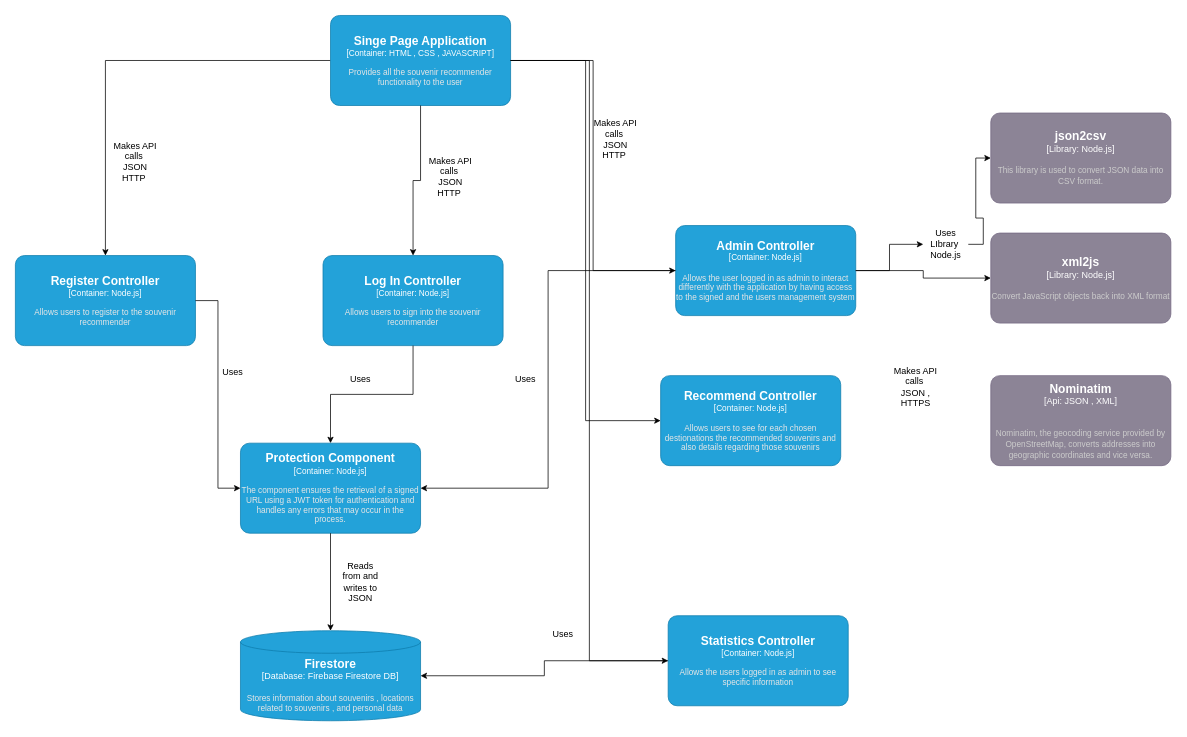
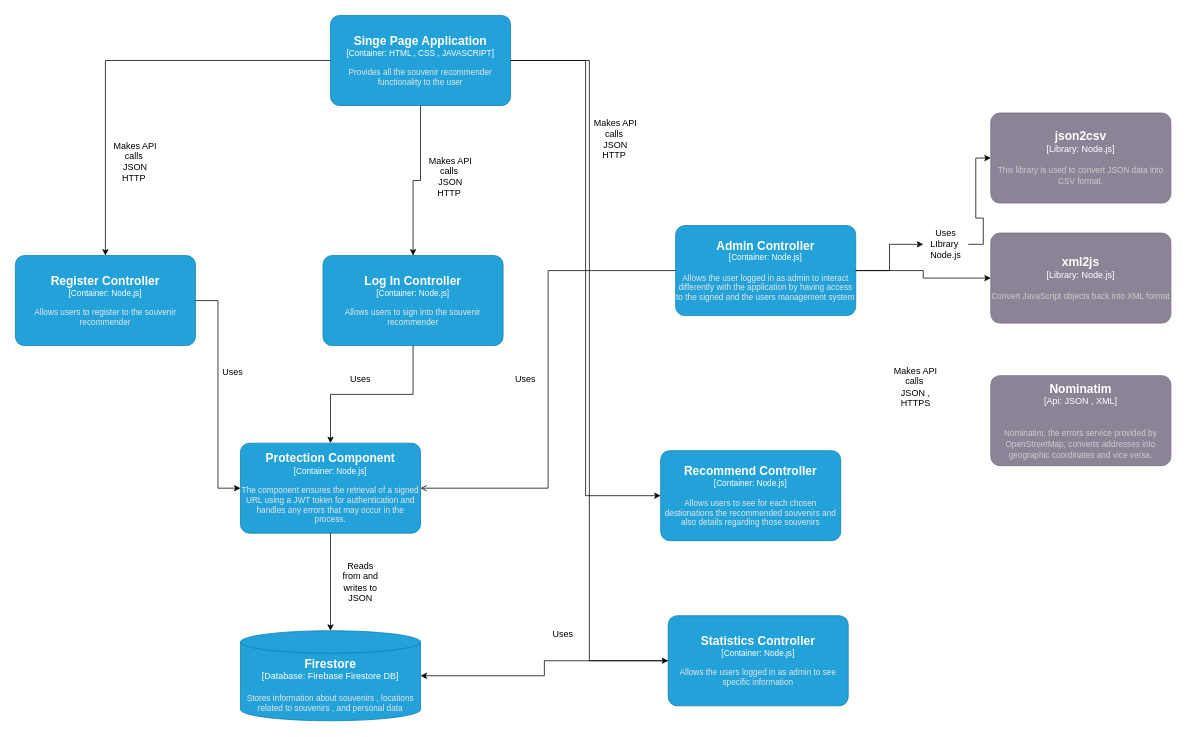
  <mxCell id="0" />
  <mxCell id="1" parent="0" />
  <mxCell id="2" style="edgeStyle=orthogonalEdgeStyle;rounded=0;orthogonalLoop=1;jettySize=auto;html=1;" edge="1" parent="1" source="3" target="4"><mxGeometry relative="1" as="geometry" /></mxCell>
  <mxCell id="3" value="&lt;font style=&quot;font-size: 16px&quot;&gt;&lt;b&gt;Singe Page Application&lt;/b&gt;&lt;/font&gt;&lt;div&gt;[Container: HTML , CSS , JAVASCRIPT]&lt;/div&gt;&lt;br&gt;&lt;div&gt;&lt;font style=&quot;font-size: 11px&quot;&gt;&lt;font color=&quot;#E6E6E6&quot;&gt;Provides all the souvenir recommender functionality to the user &lt;/font&gt;&lt;/div&gt;" style="rounded=1;whiteSpace=wrap;html=1;fontSize=11;labelBackgroundColor=none;fillColor=#23A2D9;fontColor=#ffffff;align=center;arcSize=10;strokeColor=#0E7DAD;metaEdit=1;resizable=0;points=[[0.25,0,0],[0.5,0,0],[0.75,0,0],[1,0.25,0],[1,0.5,0],[1,0.75,0],[0.75,1,0],[0.5,1,0],[0.25,1,0],[0,0.75,0],[0,0.5,0],[0,0.25,0]];" parent="1" vertex="1"><mxGeometry x="440" y="20" width="240" height="120" as="geometry" /></mxCell>
  <mxCell id="4" value="&lt;font style=&quot;font-size: 16px&quot;&gt;&lt;b&gt;Register Controller&lt;/b&gt;&lt;/font&gt;&lt;div&gt;[Container: Node.js]&lt;/div&gt;&lt;br&gt;&lt;div&gt;&lt;font style=&quot;font-size: 11px&quot;&gt;&lt;font color=&quot;#E6E6E6&quot;&gt;Allows users to register to the souvenir recommender&lt;/font&gt;&lt;/div&gt;" style="rounded=1;whiteSpace=wrap;html=1;fontSize=11;labelBackgroundColor=none;fillColor=#23A2D9;fontColor=#ffffff;align=center;arcSize=10;strokeColor=#0E7DAD;metaEdit=1;resizable=0;points=[[0.25,0,0],[0.5,0,0],[0.75,0,0],[1,0.25,0],[1,0.5,0],[1,0.75,0],[0.75,1,0],[0.5,1,0],[0.25,1,0],[0,0.75,0],[0,0.5,0],[0,0.25,0]];" parent="1" vertex="1"><mxGeometry x="20" y="340" width="240" height="120" as="geometry" /></mxCell>
  <mxCell id="5" value="&lt;font style=&quot;font-size: 16px&quot;&gt;&lt;b&gt;Log In Controller&lt;/b&gt;&lt;/font&gt;&lt;div&gt;[Container: Node.js]&lt;/div&gt;&lt;br&gt;&lt;div&gt;&lt;font style=&quot;font-size: 11px&quot;&gt;&lt;font color=&quot;#E6E6E6&quot;&gt;Allows users to sign into the souvenir recommender&lt;/font&gt;&lt;/div&gt;" style="rounded=1;whiteSpace=wrap;html=1;fontSize=11;labelBackgroundColor=none;fillColor=#23A2D9;fontColor=#ffffff;align=center;arcSize=10;strokeColor=#0E7DAD;metaEdit=1;resizable=0;points=[[0.25,0,0],[0.5,0,0],[0.75,0,0],[1,0.25,0],[1,0.5,0],[1,0.75,0],[0.75,1,0],[0.5,1,0],[0.25,1,0],[0,0.75,0],[0,0.5,0],[0,0.25,0]];" parent="1" vertex="1"><mxGeometry x="430" y="340" width="240" height="120" as="geometry" /></mxCell>
- <mxCell id="6" value="&lt;font style=&quot;font-size: 16px&quot;&gt;&lt;b&gt;Recommend Controller&lt;/b&gt;&lt;/font&gt;&lt;div&gt;[Container: Node.js]&lt;/div&gt;&lt;br&gt;&lt;div&gt;&lt;font style=&quot;font-size: 11px&quot;&gt;&lt;font color=&quot;#E6E6E6&quot;&gt;Allows users to see for each chosen destionations the recommended souvenirs and also details regarding those souvenirs&lt;/font&gt;&lt;/div&gt;" style="rounded=1;whiteSpace=wrap;html=1;fontSize=11;labelBackgroundColor=none;fillColor=#23A2D9;fontColor=#ffffff;align=center;arcSize=10;strokeColor=#0E7DAD;metaEdit=1;resizable=0;points=[[0.25,0,0],[0.5,0,0],[0.75,0,0],[1,0.25,0],[1,0.5,0],[1,0.75,0],[0.75,1,0],[0.5,1,0],[0.25,1,0],[0,0.75,0],[0,0.5,0],[0,0.25,0]];" parent="1" vertex="1"><mxGeometry x="880" y="500" width="240" height="120" as="geometry" /></mxCell>
+ <mxCell id="6" value="&lt;font style=&quot;font-size: 16px&quot;&gt;&lt;b&gt;Recommend Controller&lt;/b&gt;&lt;/font&gt;&lt;div&gt;[Container: Node.js]&lt;/div&gt;&lt;br&gt;&lt;div&gt;&lt;font style=&quot;font-size: 11px&quot;&gt;&lt;font color=&quot;#E6E6E6&quot;&gt;Allows users to see for each chosen destionations the recommended souvenirs and also details regarding those souvenirs&lt;/font&gt;&lt;/div&gt;" style="rounded=1;whiteSpace=wrap;html=1;fontSize=11;labelBackgroundColor=none;fillColor=#23A2D9;fontColor=#ffffff;align=center;arcSize=10;strokeColor=#0E7DAD;metaEdit=1;resizable=0;points=[[0.25,0,0],[0.5,0,0],[0.75,0,0],[1,0.25,0],[1,0.5,0],[1,0.75,0],[0.75,1,0],[0.5,1,0],[0.25,1,0],[0,0.75,0],[0,0.5,0],[0,0.25,0]];" parent="1" vertex="1"><mxGeometry x="880" y="600" width="240" height="120" as="geometry" /></mxCell>
  <mxCell id="7" value="&lt;font style=&quot;font-size: 16px&quot;&gt;&lt;b&gt;Admin Controller&lt;/b&gt;&lt;/font&gt;&lt;div&gt;[Container: Node.js]&lt;/div&gt;&lt;br&gt;&lt;div&gt;&lt;font style=&quot;font-size: 11px&quot;&gt;&lt;font color=&quot;#E6E6E6&quot;&gt;Allows the user logged in as admin to interact differently with the application by having access to the signed and the users management system&lt;/font&gt;&lt;/div&gt;" style="rounded=1;whiteSpace=wrap;html=1;fontSize=11;labelBackgroundColor=none;fillColor=#23A2D9;fontColor=#ffffff;align=center;arcSize=10;strokeColor=#0E7DAD;metaEdit=1;resizable=0;points=[[0.25,0,0],[0.5,0,0],[0.75,0,0],[1,0.25,0],[1,0.5,0],[1,0.75,0],[0.75,1,0],[0.5,1,0],[0.25,1,0],[0,0.75,0],[0,0.5,0],[0,0.25,0]];" vertex="1" parent="1"><mxGeometry x="900" y="300" width="240" height="120" as="geometry" /></mxCell>
  <mxCell id="8" style="edgeStyle=orthogonalEdgeStyle;rounded=0;orthogonalLoop=1;jettySize=auto;html=1;" edge="1" parent="1" source="9" target="12"><mxGeometry relative="1" as="geometry" /></mxCell>
  <mxCell id="9" value="&lt;font style=&quot;font-size: 16px&quot;&gt;&lt;b&gt;Statistics Controller&lt;/b&gt;&lt;/font&gt;&lt;div&gt;[Container: Node.js]&lt;/div&gt;&lt;br&gt;&lt;div&gt;&lt;font style=&quot;font-size: 11px&quot;&gt;&lt;font color=&quot;#E6E6E6&quot;&gt;Allows the users logged in as admin to see specific information&lt;/font&gt;&lt;/div&gt;" style="rounded=1;whiteSpace=wrap;html=1;fontSize=11;labelBackgroundColor=none;fillColor=#23A2D9;fontColor=#ffffff;align=center;arcSize=10;strokeColor=#0E7DAD;metaEdit=1;resizable=0;points=[[0.25,0,0],[0.5,0,0],[0.75,0,0],[1,0.25,0],[1,0.5,0],[1,0.75,0],[0.75,1,0],[0.5,1,0],[0.25,1,0],[0,0.75,0],[0,0.5,0],[0,0.25,0]];" vertex="1" parent="1"><mxGeometry x="890" y="820" width="240" height="120" as="geometry" /></mxCell>
  <mxCell id="10" value="&lt;font style=&quot;font-size: 16px&quot;&gt;&lt;b&gt;Protection Component&lt;/b&gt;&lt;/font&gt;&lt;div&gt;[Container: Node.js]&lt;/div&gt;&lt;br&gt;&lt;div&gt;&lt;font style=&quot;font-size: 11px&quot;&gt;&lt;font color=&quot;#E6E6E6&quot;&gt;The component ensures the retrieval of a signed URL using a JWT token for authentication and handles any errors that may occur in the process.&lt;/font&gt;&lt;/div&gt;" style="rounded=1;whiteSpace=wrap;html=1;fontSize=11;labelBackgroundColor=none;fillColor=#23A2D9;fontColor=#ffffff;align=center;arcSize=10;strokeColor=#0E7DAD;metaEdit=1;resizable=0;points=[[0.25,0,0],[0.5,0,0],[0.75,0,0],[1,0.25,0],[1,0.5,0],[1,0.75,0],[0.75,1,0],[0.5,1,0],[0.25,1,0],[0,0.75,0],[0,0.5,0],[0,0.25,0]];" vertex="1" parent="1"><mxGeometry x="320" y="590" width="240" height="120" as="geometry" /></mxCell>
  <mxCell id="11" style="edgeStyle=orthogonalEdgeStyle;rounded=0;orthogonalLoop=1;jettySize=auto;html=1;entryX=0.5;entryY=0;entryDx=0;entryDy=0;entryPerimeter=0;" edge="1" parent="1" source="3" target="5"><mxGeometry relative="1" as="geometry" /></mxCell>
  <mxCell id="12" value="&lt;font style=&quot;font-size: 16px&quot;&gt;&lt;b&gt;Firestore&lt;/b&gt;&lt;/font&gt;&lt;div&gt;[Database:&amp;nbsp;Firebase Firestore DB]&lt;/div&gt;&lt;br&gt;&lt;div&gt;&lt;font style=&quot;font-size: 11px&quot;&gt;&lt;font color=&quot;#E6E6E6&quot;&gt;Stores information about souvenirs , locations related to souvenirs , and personal data&lt;/font&gt;&lt;/div&gt;" style="shape=cylinder3;size=15;whiteSpace=wrap;html=1;boundedLbl=1;rounded=0;labelBackgroundColor=none;fillColor=#23A2D9;fontSize=12;fontColor=#ffffff;align=center;strokeColor=#0E7DAD;metaEdit=1;points=[[0.5,0,0],[1,0.25,0],[1,0.5,0],[1,0.75,0],[0.5,1,0],[0,0.75,0],[0,0.5,0],[0,0.25,0]];resizable=0;" vertex="1" parent="1"><mxGeometry x="320" y="840" width="240" height="120" as="geometry" /></mxCell>
  <mxCell id="13" style="edgeStyle=orthogonalEdgeStyle;rounded=0;orthogonalLoop=1;jettySize=auto;html=1;exitX=1;exitY=0.5;exitDx=0;exitDy=0;exitPerimeter=0;entryX=0;entryY=0.5;entryDx=0;entryDy=0;entryPerimeter=0;" edge="1" parent="1" source="3" target="9"><mxGeometry relative="1" as="geometry" /></mxCell>
- <mxCell id="14" style="edgeStyle=orthogonalEdgeStyle;rounded=0;orthogonalLoop=1;jettySize=auto;html=1;entryX=0;entryY=0.5;entryDx=0;entryDy=0;entryPerimeter=0;" edge="1" parent="1" source="3" target="7"><mxGeometry relative="1" as="geometry" /></mxCell>
  <mxCell id="15" style="edgeStyle=orthogonalEdgeStyle;rounded=0;orthogonalLoop=1;jettySize=auto;html=1;entryX=0;entryY=0.5;entryDx=0;entryDy=0;entryPerimeter=0;" edge="1" parent="1" source="3" target="6"><mxGeometry relative="1" as="geometry" /></mxCell>
  <mxCell id="16" style="edgeStyle=orthogonalEdgeStyle;rounded=0;orthogonalLoop=1;jettySize=auto;html=1;entryX=0;entryY=0.5;entryDx=0;entryDy=0;entryPerimeter=0;" edge="1" parent="1" source="4" target="10"><mxGeometry relative="1" as="geometry" /></mxCell>
  <mxCell id="17" style="edgeStyle=orthogonalEdgeStyle;rounded=0;orthogonalLoop=1;jettySize=auto;html=1;entryX=0.5;entryY=0;entryDx=0;entryDy=0;entryPerimeter=0;" edge="1" parent="1" source="5" target="10"><mxGeometry relative="1" as="geometry" /></mxCell>
  <mxCell id="18" style="edgeStyle=orthogonalEdgeStyle;rounded=0;orthogonalLoop=1;jettySize=auto;html=1;entryX=0.5;entryY=0;entryDx=0;entryDy=0;entryPerimeter=0;" edge="1" parent="1" source="10" target="12"><mxGeometry relative="1" as="geometry" /></mxCell>
- <mxCell id="19" value="&lt;font style=&quot;font-size: 16px&quot;&gt;&lt;b&gt;Nominatim&lt;/b&gt;&lt;/font&gt;&lt;div&gt;[Api: JSON , XML]&lt;/div&gt;&lt;br&gt;&lt;div&gt;&lt;font style=&quot;font-size: 11px&quot;&gt;&lt;font color=&quot;#cccccc&quot;&gt;&#10;Nominatim, the geocoding service provided by OpenStreetMap, converts addresses into geographic coordinates and vice versa.&#10;&lt;/font&gt;&lt;/div&gt;" style="rounded=1;whiteSpace=wrap;html=1;labelBackgroundColor=none;fillColor=#8C8496;fontColor=#ffffff;align=center;arcSize=10;strokeColor=#736782;metaEdit=1;resizable=0;points=[[0.25,0,0],[0.5,0,0],[0.75,0,0],[1,0.25,0],[1,0.5,0],[1,0.75,0],[0.75,1,0],[0.5,1,0],[0.25,1,0],[0,0.75,0],[0,0.5,0],[0,0.25,0]];" vertex="1" parent="1"><mxGeometry x="1320" y="500" width="240" height="120" as="geometry" /></mxCell>
+ <mxCell id="19" value="&lt;font style=&quot;font-size: 16px&quot;&gt;&lt;b&gt;Nominatim&lt;/b&gt;&lt;/font&gt;&lt;div&gt;[Api: JSON , XML]&lt;/div&gt;&lt;br&gt;&lt;div&gt;&lt;font style=&quot;font-size: 11px&quot;&gt;&lt;font color=&quot;#cccccc&quot;&gt;&#10;Nominatim, the errors service provided by OpenStreetMap, converts addresses into geographic coordinates and vice versa.&#10;&lt;/font&gt;&lt;/div&gt;" style="rounded=1;whiteSpace=wrap;html=1;labelBackgroundColor=none;fillColor=#8C8496;fontColor=#ffffff;align=center;arcSize=10;strokeColor=#736782;metaEdit=1;resizable=0;points=[[0.25,0,0],[0.5,0,0],[0.75,0,0],[1,0.25,0],[1,0.5,0],[1,0.75,0],[0.75,1,0],[0.5,1,0],[0.25,1,0],[0,0.75,0],[0,0.5,0],[0,0.25,0]];" vertex="1" parent="1"><mxGeometry x="1320" y="500" width="240" height="120" as="geometry" /></mxCell>
  <mxCell id="20" value="Makes API calls&amp;nbsp;&lt;div&gt;JSON HTTP&amp;nbsp;&lt;/div&gt;" style="text;html=1;align=center;verticalAlign=middle;whiteSpace=wrap;rounded=0;" vertex="1" parent="1"><mxGeometry x="150" y="200" width="60" height="30" as="geometry" /></mxCell>
  <mxCell id="21" value="Makes API calls&amp;nbsp;&lt;div&gt;JSON HTTP&amp;nbsp;&lt;/div&gt;" style="text;html=1;align=center;verticalAlign=middle;whiteSpace=wrap;rounded=0;" vertex="1" parent="1"><mxGeometry x="570" y="220" width="60" height="30" as="geometry" /></mxCell>
- <mxCell id="22" style="edgeStyle=orthogonalEdgeStyle;rounded=0;orthogonalLoop=1;jettySize=auto;html=1;exitX=0;exitY=0.5;exitDx=0;exitDy=0;exitPerimeter=0;entryX=1;entryY=0.5;entryDx=0;entryDy=0;entryPerimeter=0;" edge="1" parent="1" source="7" target="10"><mxGeometry relative="1" as="geometry" /></mxCell>
+ <mxCell id="22" style="edgeStyle=orthogonalEdgeStyle;rounded=0;orthogonalLoop=1;jettySize=auto;html=1;exitX=0;exitY=0.5;exitDx=0;exitDy=0;exitPerimeter=0;entryX=1;entryY=0.5;entryDx=0;entryDy=0;entryPerimeter=0;endArrow=open;" edge="1" parent="1" source="7" target="10"><mxGeometry relative="1" as="geometry" /></mxCell>
  <mxCell id="23" value="Makes API calls&amp;nbsp;&lt;div&gt;JSON HTTP&amp;nbsp;&lt;/div&gt;" style="text;html=1;align=center;verticalAlign=middle;whiteSpace=wrap;rounded=0;" vertex="1" parent="1"><mxGeometry x="790" y="170" width="60" height="30" as="geometry" /></mxCell>
  <mxCell id="24" value="Reads from and writes to JSON" style="text;html=1;align=center;verticalAlign=middle;whiteSpace=wrap;rounded=0;" vertex="1" parent="1"><mxGeometry x="450" y="760" width="60" height="30" as="geometry" /></mxCell>
  <mxCell id="25" value="Makes API calls&amp;nbsp;&lt;div&gt;JSON , HTTPS&lt;/div&gt;" style="text;html=1;align=center;verticalAlign=middle;whiteSpace=wrap;rounded=0;" vertex="1" parent="1"><mxGeometry x="1190" y="500" width="60" height="30" as="geometry" /></mxCell>
  <mxCell id="26" value="&lt;font style=&quot;font-size: 16px&quot;&gt;&lt;b&gt;json2csv&lt;/b&gt;&lt;/font&gt;&lt;div&gt;[Library: Node.js]&lt;/div&gt;&lt;br&gt;&lt;div&gt;&lt;font style=&quot;font-size: 11px&quot;&gt;&lt;font color=&quot;#cccccc&quot;&gt;This library is used to convert JSON data into CSV format.&lt;/font&gt;&lt;/div&gt;" style="rounded=1;whiteSpace=wrap;html=1;labelBackgroundColor=none;fillColor=#8C8496;fontColor=#ffffff;align=center;arcSize=10;strokeColor=#736782;metaEdit=1;resizable=0;points=[[0.25,0,0],[0.5,0,0],[0.75,0,0],[1,0.25,0],[1,0.5,0],[1,0.75,0],[0.75,1,0],[0.5,1,0],[0.25,1,0],[0,0.75,0],[0,0.5,0],[0,0.25,0]];" vertex="1" parent="1"><mxGeometry x="1320" y="150" width="240" height="120" as="geometry" /></mxCell>
  <mxCell id="27" value="&lt;font style=&quot;font-size: 16px&quot;&gt;&lt;b&gt;xml2js&lt;/b&gt;&lt;/font&gt;&lt;div&gt;[Library: Node.js]&lt;/div&gt;&lt;br&gt;&lt;div&gt;&lt;font style=&quot;font-size: 11px&quot;&gt;&lt;font color=&quot;#cccccc&quot;&gt;Convert JavaScript objects back into XML format&lt;/font&gt;&lt;/div&gt;" style="rounded=1;whiteSpace=wrap;html=1;labelBackgroundColor=none;fillColor=#8C8496;fontColor=#ffffff;align=center;arcSize=10;strokeColor=#736782;metaEdit=1;resizable=0;points=[[0.25,0,0],[0.5,0,0],[0.75,0,0],[1,0.25,0],[1,0.5,0],[1,0.75,0],[0.75,1,0],[0.5,1,0],[0.25,1,0],[0,0.75,0],[0,0.5,0],[0,0.25,0]];" vertex="1" parent="1"><mxGeometry x="1320" y="310" width="240" height="120" as="geometry" /></mxCell>
  <mxCell id="28" style="edgeStyle=orthogonalEdgeStyle;rounded=0;orthogonalLoop=1;jettySize=auto;html=1;entryX=0;entryY=0.5;entryDx=0;entryDy=0;entryPerimeter=0;" edge="1" parent="1" source="7" target="27"><mxGeometry relative="1" as="geometry" /></mxCell>
  <mxCell id="29" style="edgeStyle=orthogonalEdgeStyle;rounded=0;orthogonalLoop=1;jettySize=auto;html=1;entryX=0;entryY=0.5;entryDx=0;entryDy=0;entryPerimeter=0;" edge="1" parent="1" source="31" target="26"><mxGeometry relative="1" as="geometry" /></mxCell>
  <mxCell id="30" value="" style="edgeStyle=orthogonalEdgeStyle;rounded=0;orthogonalLoop=1;jettySize=auto;html=1;entryX=0;entryY=0.5;entryDx=0;entryDy=0;entryPerimeter=0;" edge="1" parent="1" source="7" target="31"><mxGeometry relative="1" as="geometry"><mxPoint x="1140" y="360" as="sourcePoint" /><mxPoint x="1320" y="210" as="targetPoint" /></mxGeometry></mxCell>
  <mxCell id="31" value="Uses LIbrary&amp;nbsp;&lt;div&gt;Node.js&lt;/div&gt;" style="text;html=1;align=center;verticalAlign=middle;whiteSpace=wrap;rounded=0;" vertex="1" parent="1"><mxGeometry x="1230" y="310" width="60" height="30" as="geometry" /></mxCell>
  <mxCell id="32" value="Uses" style="text;html=1;align=center;verticalAlign=middle;whiteSpace=wrap;rounded=0;" vertex="1" parent="1"><mxGeometry x="670" y="490" width="60" height="30" as="geometry" /></mxCell>
  <mxCell id="33" value="Uses" style="text;html=1;align=center;verticalAlign=middle;whiteSpace=wrap;rounded=0;" vertex="1" parent="1"><mxGeometry x="720" y="830" width="60" height="30" as="geometry" /></mxCell>
  <mxCell id="34" value="Uses" style="text;html=1;align=center;verticalAlign=middle;whiteSpace=wrap;rounded=0;" vertex="1" parent="1"><mxGeometry x="450" y="490" width="60" height="30" as="geometry" /></mxCell>
  <mxCell id="35" value="Uses" style="text;html=1;align=center;verticalAlign=middle;whiteSpace=wrap;rounded=0;" vertex="1" parent="1"><mxGeometry x="280" y="480" width="60" height="30" as="geometry" /></mxCell>
